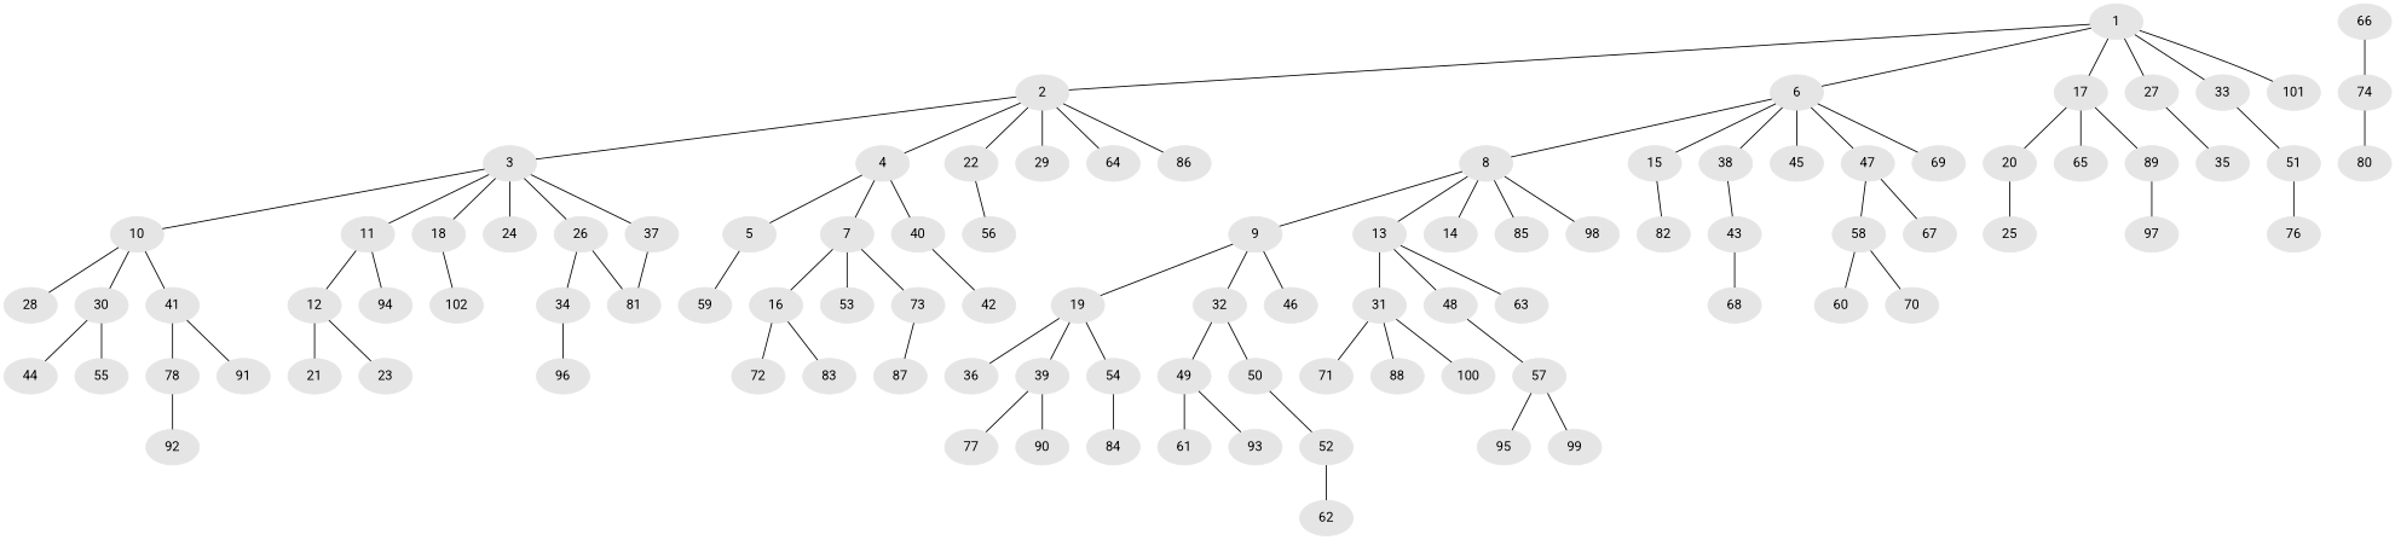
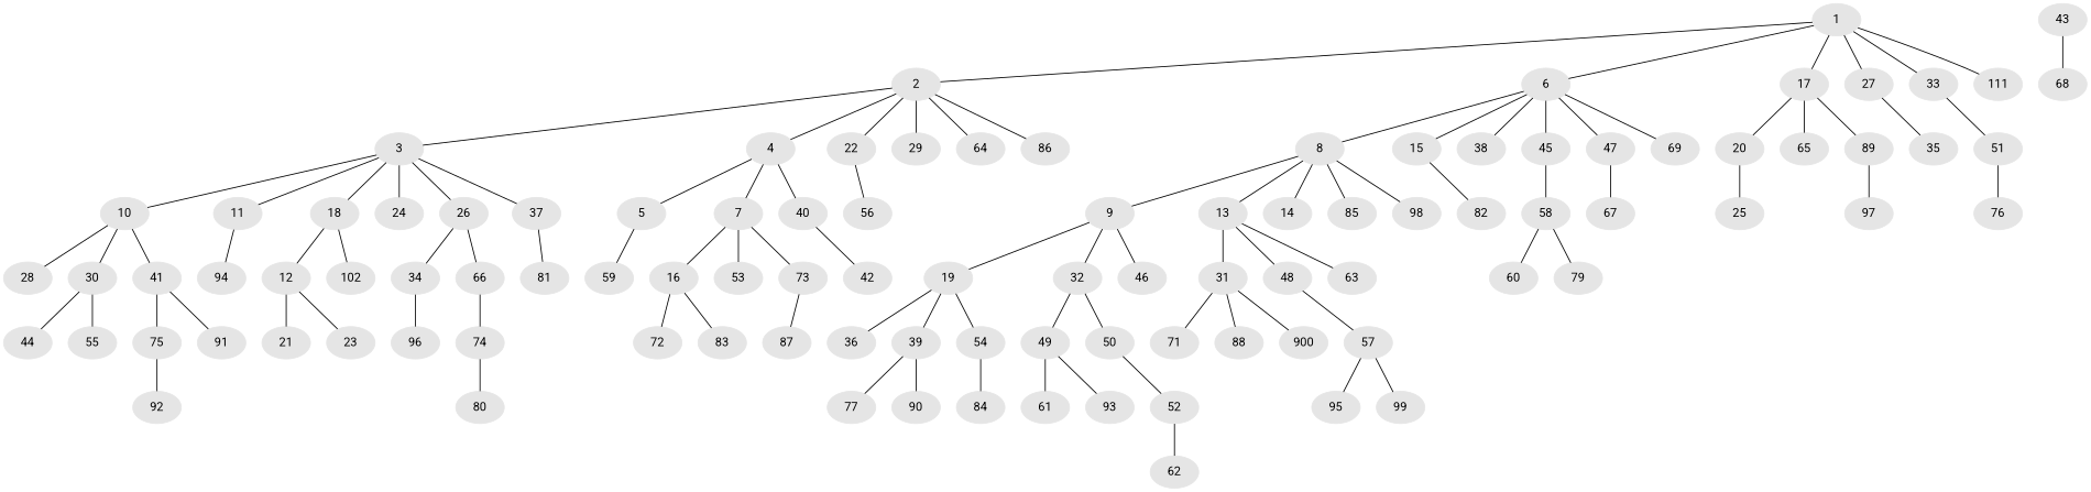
  graph {
    fontname=Roboto
    node [color=gray90 fontname=Roboto style=filled]
    edge [fontname=Roboto]
    1
    2
    6
    17
    27
    33
-   101
+   101 [label=111]
    3
    4
    22
    29
    64
    86
    8
    15
    38
    45
    47
    69
    20
    65
    89
    35
    51
    10
    11
    18
    24
    26
    37
    5
    7
    40
    56
    28
    30
    41
    12
    94
    102
    34
    66
    81
    59
    16
    53
    73
    42
    9
    13
    14
    85
    98
    82
    43
    58
    67
    72
    83
    87
    19
    32
    46
    31
    48
    63
    36
    39
    54
    49
    50
    44
    55
-   75 [label=78]
+   75
    91
    21
    23
    71
    88
-   100
+   100 [label=900]
    57
    25
    97
    77
    90
    84
    96
    74
    61
    93
    52
    76
    68
    92
    60
-   70
+   70 [label=79]
    95
    99
    62
    80
    1 -- 2
    1 -- 6
    1 -- 17
    1 -- 27
    1 -- 33
    1 -- 101
    2 -- 3
    2 -- 4
    2 -- 22
    2 -- 29
    2 -- 64
    2 -- 86
    6 -- 8
    6 -- 15
    6 -- 38
    6 -- 45
    6 -- 47
    6 -- 69
    17 -- 20
    17 -- 65
    17 -- 89
    27 -- 35
    33 -- 51
    3 -- 10
    3 -- 11
    3 -- 18
    3 -- 24
    3 -- 26
    3 -- 37
    4 -- 5
    4 -- 7
    4 -- 40
    22 -- 56
    8 -- 9
    8 -- 13
    8 -- 14
    8 -- 85
    8 -- 98
    15 -- 82
-   38 -- 43
-   47 -- 58
+   45 -- 58
    47 -- 67
    20 -- 25
    89 -- 97
    51 -- 76
    10 -- 28
    10 -- 30
    10 -- 41
-   11 -- 12
+   18 -- 12
    11 -- 94
    18 -- 102
    26 -- 34
-   26 -- 81
+   26 -- 66
    37 -- 81
    5 -- 59
    7 -- 16
    7 -- 53
    7 -- 73
    40 -- 42
    30 -- 44
    30 -- 55
    41 -- 75
    41 -- 91
    12 -- 21
    12 -- 23
    34 -- 96
    66 -- 74
    16 -- 72
    16 -- 83
    73 -- 87
    9 -- 19
    9 -- 32
    9 -- 46
    13 -- 31
    13 -- 48
    13 -- 63
    43 -- 68
    58 -- 60
    58 -- 70
    19 -- 36
    19 -- 39
    19 -- 54
    32 -- 49
    32 -- 50
    31 -- 71
    31 -- 88
    31 -- 100
    48 -- 57
    39 -- 77
    39 -- 90
    54 -- 84
    49 -- 61
    49 -- 93
    50 -- 52
    75 -- 92
    57 -- 95
    57 -- 99
    74 -- 80
    52 -- 62
  }
